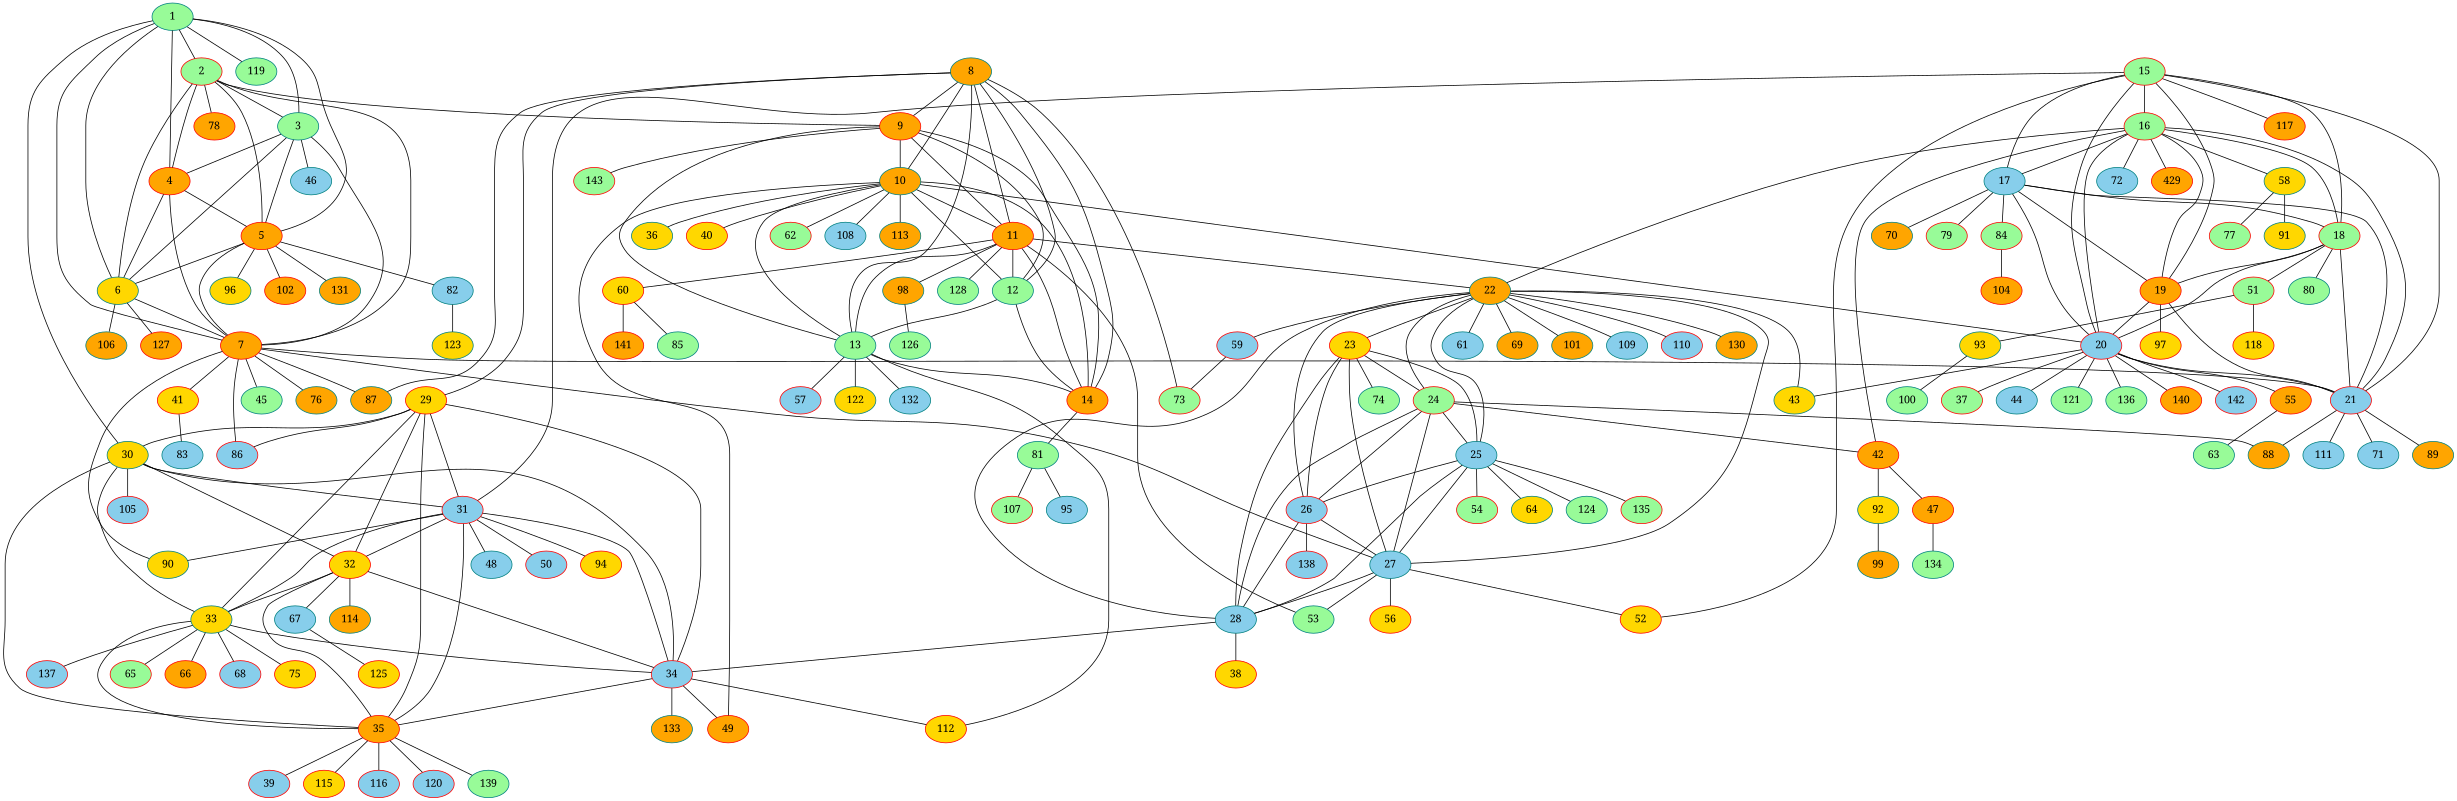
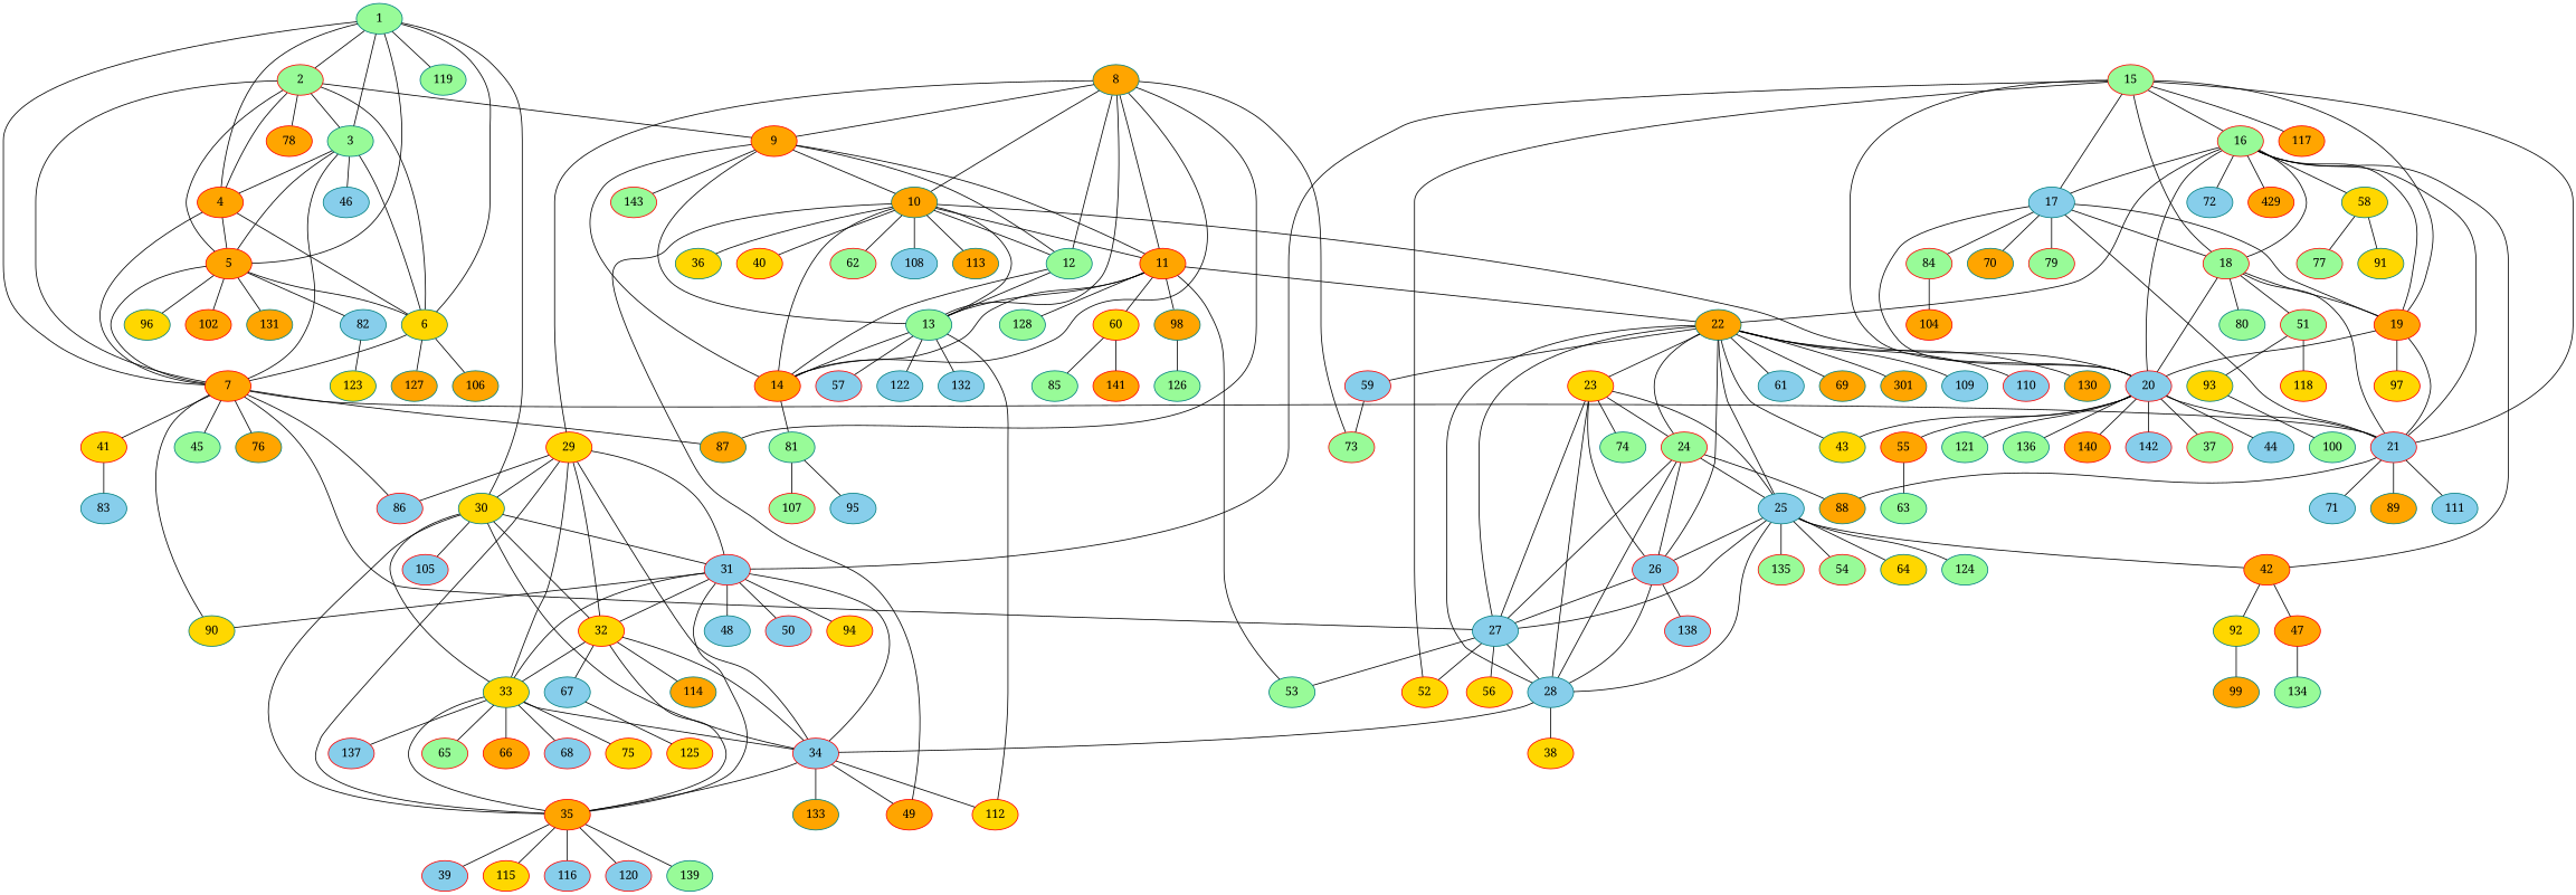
  graph {
    fontname="Noto Serif"
    node [color=teal fillcolor=orange fontname="Noto Serif" style=filled]
    edge [fontname="Noto Serif"]
    1 [fillcolor=palegreen]
    2 [color=red fillcolor=palegreen]
    3 [fillcolor=palegreen]
    4 [color=red]
    5 [color=red]
    6 [fillcolor=gold]
    7 [color=red]
    30 [fillcolor=gold]
    119 [fillcolor=palegreen]
    9 [color=red]
    78 [color=red]
    46 [fillcolor=skyblue]
    82 [fillcolor=skyblue]
    96 [fillcolor=gold]
    102 [color=red]
    131
    106
-   127 [color=red]
+   127
    21 [color=red fillcolor=skyblue]
    27 [fillcolor=skyblue]
    41 [color=red fillcolor=gold]
    45 [fillcolor=palegreen]
    76
    86 [color=red fillcolor=skyblue]
    87
    90 [fillcolor=gold]
    31 [color=red fillcolor=skyblue]
    34 [color=red fillcolor=skyblue]
    32 [color=red fillcolor=gold]
    33 [fillcolor=gold]
    35 [color=red]
    105 [color=red fillcolor=skyblue]
    10
    11 [color=red]
    12 [fillcolor=palegreen]
    13 [fillcolor=palegreen]
    14 [color=red]
    143 [color=red fillcolor=palegreen]
    123 [fillcolor=gold]
    71 [fillcolor=skyblue]
    88
    89
    111 [fillcolor=skyblue]
    53 [fillcolor=palegreen]
    52 [color=red fillcolor=gold]
    28 [fillcolor=skyblue]
    56 [color=red fillcolor=gold]
    83 [fillcolor=skyblue]
    8
    29 [color=red fillcolor=gold]
    73 [color=red fillcolor=palegreen]
    20 [color=red fillcolor=skyblue]
    36 [fillcolor=gold]
    40 [color=red fillcolor=gold]
    49 [color=red]
    62 [color=red fillcolor=palegreen]
    108 [fillcolor=skyblue]
    113
    22
    60 [color=red fillcolor=gold]
    98
    128 [fillcolor=palegreen]
    57 [color=red fillcolor=skyblue]
    112 [color=red fillcolor=gold]
-   122 [fillcolor=gold]
+   122 [fillcolor=skyblue]
    132 [fillcolor=skyblue]
    81 [fillcolor=palegreen]
    37 [color=red fillcolor=palegreen]
    43 [fillcolor=gold]
    44 [fillcolor=skyblue]
    55 [color=red]
    121 [fillcolor=palegreen]
    136 [fillcolor=palegreen]
    140 [color=red]
    142 [color=red fillcolor=skyblue]
    23 [color=red fillcolor=gold]
    24 [color=red fillcolor=palegreen]
    25 [fillcolor=skyblue]
    26 [color=red fillcolor=skyblue]
    59 [color=red fillcolor=skyblue]
    61 [fillcolor=skyblue]
    69
-   101
+   101 [label=301]
    109 [fillcolor=skyblue]
    110 [color=red fillcolor=skyblue]
    130
    85 [fillcolor=palegreen]
    141 [color=red]
    126 [fillcolor=palegreen]
    95 [fillcolor=skyblue]
    107 [color=red fillcolor=palegreen]
    15 [color=red fillcolor=palegreen]
    16 [color=red fillcolor=palegreen]
    17 [fillcolor=skyblue]
    18 [color=red fillcolor=palegreen]
    19 [color=red]
    117 [color=red]
    42 [color=red]
    58 [fillcolor=gold]
    72 [fillcolor=skyblue]
    n101 [color=red label=429]
    70
    79 [color=red fillcolor=palegreen]
    84 [color=red fillcolor=palegreen]
    51 [color=red fillcolor=palegreen]
    80 [fillcolor=palegreen]
    97 [color=red fillcolor=gold]
    48 [fillcolor=skyblue]
    50 [color=red fillcolor=skyblue]
    94 [color=red fillcolor=gold]
    47 [color=red]
    92 [fillcolor=gold]
    77 [color=red fillcolor=palegreen]
    91 [fillcolor=gold]
    104 [color=red]
    93 [fillcolor=gold]
    118 [color=red fillcolor=gold]
    63 [fillcolor=palegreen]
    74 [fillcolor=palegreen]
    54 [color=red fillcolor=palegreen]
    64 [fillcolor=gold]
    124 [fillcolor=palegreen]
    135 [color=red fillcolor=palegreen]
    138 [color=red fillcolor=skyblue]
    38 [color=red fillcolor=gold]
    133
    67 [fillcolor=skyblue]
    114
    65 [color=red fillcolor=palegreen]
    66 [color=red]
    68 [color=red fillcolor=skyblue]
    75 [color=red fillcolor=gold]
    137 [color=red fillcolor=skyblue]
    39 [color=red fillcolor=skyblue]
    115 [color=red fillcolor=gold]
    116 [color=red fillcolor=skyblue]
    120 [color=red fillcolor=skyblue]
    139 [fillcolor=palegreen]
    125 [color=red fillcolor=gold]
    134 [fillcolor=palegreen]
    99
    100 [fillcolor=palegreen]
    1 -- 2
    1 -- 3
    1 -- 4
    1 -- 5
    1 -- 6
    1 -- 7
    1 -- 30
    1 -- 119
    2 -- 3
    2 -- 4
    2 -- 5
    2 -- 6
    2 -- 7
    2 -- 9
    2 -- 78
    3 -- 4
    3 -- 5
    3 -- 6
    3 -- 7
    3 -- 46
    4 -- 5
    4 -- 6
    4 -- 7
    5 -- 6
    5 -- 7
    5 -- 82
    5 -- 96
    5 -- 102
    5 -- 131
    6 -- 7
    6 -- 106
    6 -- 127
    7 -- 21
    7 -- 27
    7 -- 41
    7 -- 45
    7 -- 76
    7 -- 86
    7 -- 87
    7 -- 90
    30 -- 31
    30 -- 34
    30 -- 32
    30 -- 33
    30 -- 35
    30 -- 105
    9 -- 10
    9 -- 11
    9 -- 12
    9 -- 13
    9 -- 14
    9 -- 143
    82 -- 123
    21 -- 71
    21 -- 88
    21 -- 89
    21 -- 111
    27 -- 53
    27 -- 52
    27 -- 28
    27 -- 56
    41 -- 83
    31 -- 90
    31 -- 34
    31 -- 32
    31 -- 33
    31 -- 35
    31 -- 48
    31 -- 50
    31 -- 94
    34 -- 35
    34 -- 49
    34 -- 112
    34 -- 133
    32 -- 34
    32 -- 33
    32 -- 35
    32 -- 67
    32 -- 114
    33 -- 34
    33 -- 35
    33 -- 65
    33 -- 66
    33 -- 68
    33 -- 75
    33 -- 137
    35 -- 39
    35 -- 115
    35 -- 116
    35 -- 120
    35 -- 139
    10 -- 11
    10 -- 12
    10 -- 13
    10 -- 14
    10 -- 20
    10 -- 36
    10 -- 40
    10 -- 49
    10 -- 62
    10 -- 108
    10 -- 113
-   11 -- 12
    11 -- 13
    11 -- 14
    11 -- 53
    11 -- 22
    11 -- 60
    11 -- 98
    11 -- 128
    12 -- 13
    12 -- 14
    13 -- 14
    13 -- 57
    13 -- 112
    13 -- 122
    13 -- 132
    14 -- 81
    28 -- 34
    28 -- 38
    8 -- 9
    8 -- 87
    8 -- 10
    8 -- 11
    8 -- 12
    8 -- 13
    8 -- 14
    8 -- 29
    8 -- 73
    29 -- 30
    29 -- 86
    29 -- 31
    29 -- 34
    29 -- 32
    29 -- 33
    29 -- 35
    20 -- 21
    20 -- 37
    20 -- 43
    20 -- 44
    20 -- 55
    20 -- 121
    20 -- 136
    20 -- 140
    20 -- 142
    22 -- 27
    22 -- 28
    22 -- 43
    22 -- 23
    22 -- 24
    22 -- 25
    22 -- 26
    22 -- 59
    22 -- 61
    22 -- 69
    22 -- 101
    22 -- 109
    22 -- 110
    22 -- 130
    60 -- 85
    60 -- 141
    98 -- 126
    81 -- 95
    81 -- 107
    55 -- 63
    23 -- 27
    23 -- 28
    23 -- 24
    23 -- 25
    23 -- 26
    23 -- 74
    24 -- 27
    24 -- 88
    24 -- 28
    24 -- 25
    24 -- 26
-   24 -- 42
+   25 -- 42
    25 -- 27
    25 -- 28
    25 -- 26
    25 -- 54
    25 -- 64
    25 -- 124
    25 -- 135
    26 -- 27
    26 -- 28
    26 -- 138
    59 -- 73
    15 -- 21
    15 -- 31
    15 -- 52
    15 -- 20
    15 -- 16
    15 -- 17
    15 -- 18
    15 -- 19
    15 -- 117
    16 -- 21
    16 -- 20
    16 -- 22
    16 -- 17
    16 -- 18
    16 -- 19
    16 -- 42
    16 -- 58
    16 -- 72
    16 -- n101
    17 -- 21
    17 -- 20
    17 -- 18
    17 -- 19
    17 -- 70
    17 -- 79
    17 -- 84
    18 -- 21
    18 -- 20
    18 -- 19
    18 -- 51
    18 -- 80
    19 -- 21
    19 -- 20
    19 -- 97
    42 -- 47
    42 -- 92
    58 -- 77
    58 -- 91
    84 -- 104
    51 -- 93
    51 -- 118
    47 -- 134
    92 -- 99
    93 -- 100
    67 -- 125
  }
